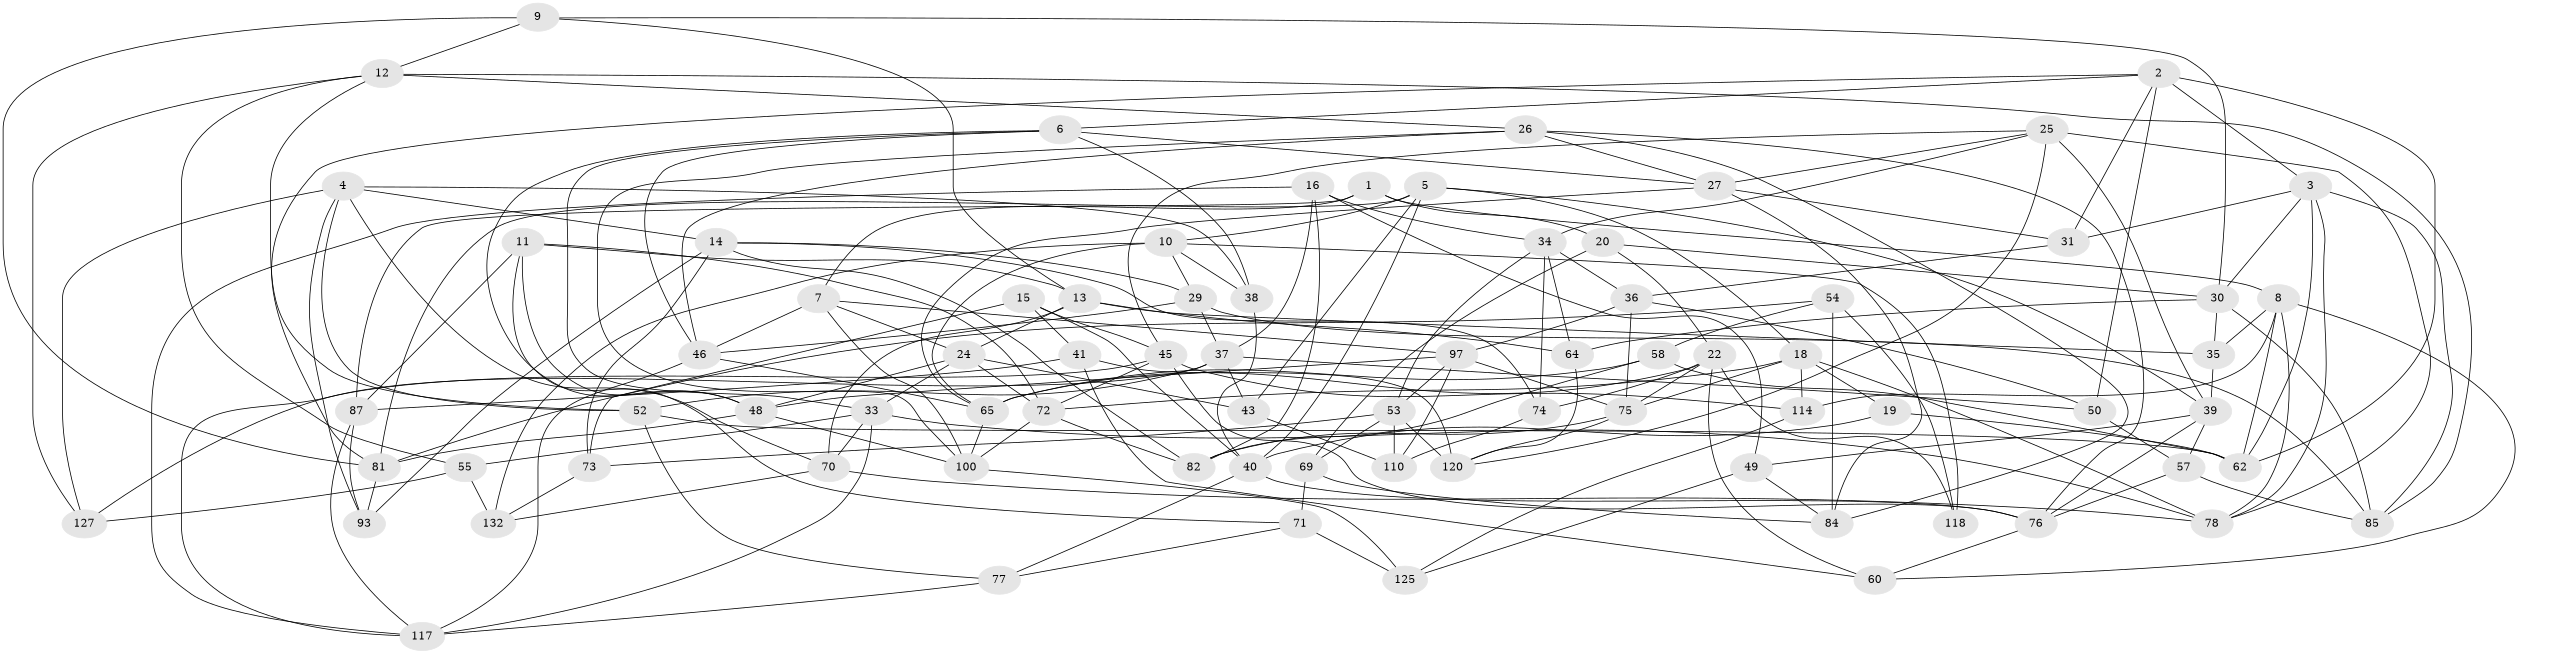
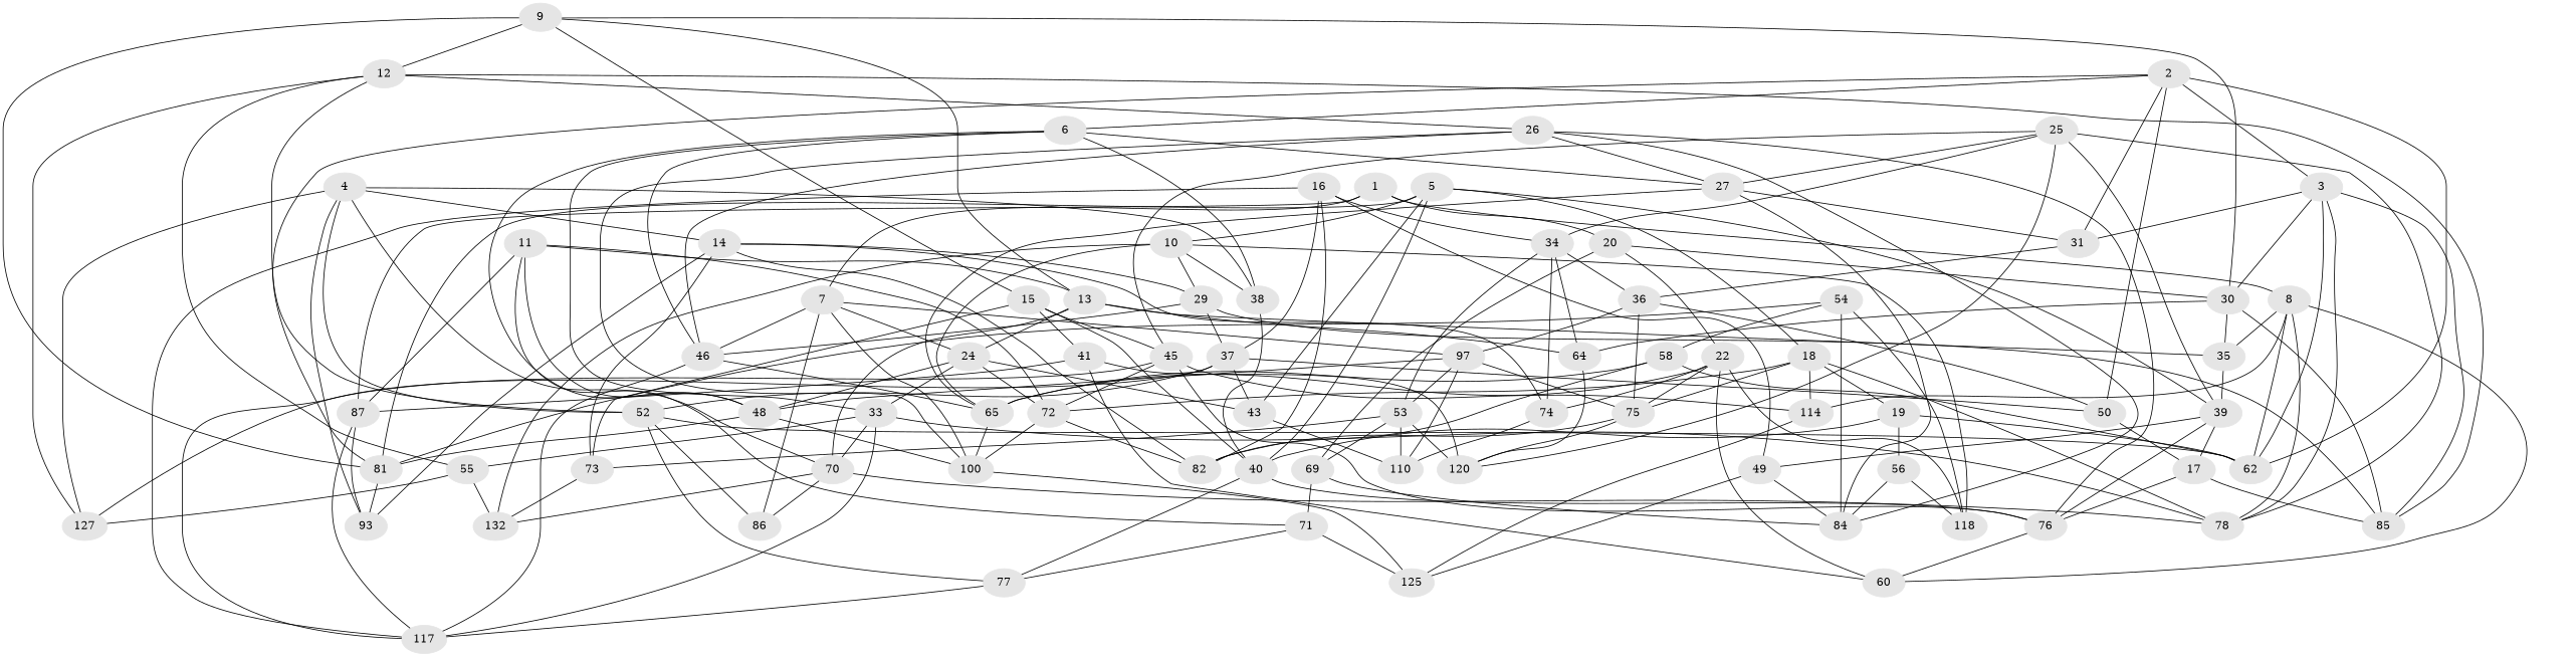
  graph {
    node [color=gray90 style=filled]
    7 [super="+108"]
    46 [super="+94"]
    24 [super="+79"]
    n4 [label=97 super="+60"]
+   86
    100 [super="+113"]
    1
    8 [super="+92"]
    20
    87 [super="+97"]
    62 [super="+66"]
    78 [super="+88"]
    35
    n14 [label=60]
    114
    30 [super="+104"]
    22 [super="+129"]
    69
    93
    117 [super="+128"]
    2 [super="+23"]
    3 [super="+107"]
    6 [super="+115"]
    31
    50
    81 [super="+121"]
    85 [super="+90"]
    38
    27 [super="+99"]
    33 [super="+105"]
    48 [super="+131"]
    36 [super="+106"]
-   57
+   57 [label=17]
    64
    4 [super="+123"]
    14 [super="+111"]
    52 [super="+96"]
    70 [super="+101"]
    127
    29 [super="+91"]
    73
    74
    82 [super="+119"]
    40 [super="+42"]
    77
    132
    5 [super="+21"]
    10 [super="+122"]
    18 [super="+112"]
    39 [super="+109"]
    43
    65 [super="+103"]
    118
    72 [super="+83"]
    19
    75 [super="+102"]
    49 [super="+98"]
    76 [super="+89"]
    110
    84 [super="+126"]
    55
    53 [super="+63"]
    125
    9 [super="+67"]
    12 [super="+28"]
    13 [super="+51"]
    15 [super="+32"]
    26 [super="+130"]
    41
    45 [super="+68"]
    37 [super="+95"]
    11 [super="+44"]
    71
    120 [super="+124"]
    16 [super="+61"]
    34 [super="+59"]
+   56
    25 [super="+116"]
    54
    58
    7 -- 46
    7 -- 24
    7 -- n4
+   7 -- 86
    7 -- 100
    46 -- 117
    46 -- 65
    24 -- 33
    24 -- 48
    24 -- 43
    24 -- 72
    n4 -- 48
    n4 -- 75
    n4 -- 110
    n4 -- 53
    100 -- 125
    1 -- 7
    1 -- 8
    1 -- 20
    1 -- 87
    8 -- 62
    8 -- 78
    8 -- 35
    8 -- n14
    8 -- 114
    20 -- 30
    20 -- 22
    20 -- 69
    87 -- 93
    87 -- 117
    35 -- 39
    114 -- 125
    30 -- 35
    30 -- 85
    30 -- 64
    22 -- n14
    22 -- 74
    22 -- 65
    22 -- 118
    22 -- 75
    69 -- 84
    69 -- 71
    2 -- 62
    2 -- 3
    2 -- 6
    2 -- 31
    2 -- 50
    2 -- 81
    3 -- 62
    3 -- 78
    3 -- 30
    3 -- 31
    3 -- 85
    6 -- 46
    6 -- 38
    6 -- 27
    6 -- 33
    6 -- 48
    31 -- 36
    50 -- 57
    81 -- 93
    38 -- 40
    27 -- 31
    27 -- 65
    27 -- 84
    33 -- 78
    33 -- 117
    33 -- 70
    33 -- 55
    48 -- 100
    48 -- 81
    36 -- n4
    36 -- 50
    36 -- 75
    57 -- 85
    57 -- 76
    64 -- 120
    4 -- 93
    4 -- 38
    4 -- 14
    4 -- 52
    4 -- 70
    4 -- 127
    14 -- 93
    14 -- 29
    14 -- 73
    14 -- 74
    14 -- 82
+   52 -- 86
    52 -- 62
    52 -- 77
+   70 -- 86
    70 -- 78
    70 -- 132
    29 -- 46
    29 -- 85 [weight=2]
    29 -- 37
    73 -- 132
    74 -- 110
    40 -- 77
    40 -- 76
    77 -- 117
    5 -- 81
    5 -- 40
    5 -- 10
    5 -- 18
    5 -- 39
    5 -- 43
    10 -- 38
    10 -- 29
    10 -- 132
    10 -- 65
    10 -- 118
    18 -- 78
    18 -- 114
    18 -- 72
    18 -- 19
    18 -- 75
    39 -- 57
    39 -- 49
    39 -- 76
    43 -- 110
    65 -- 100
    72 -- 100
    72 -- 82
    19 -- 62
    19 -- 40
+   19 -- 56
    75 -- 82
    75 -- 120
    49 -- 84
    49 -- 125
    76 -- n14
    55 -- 127
    55 -- 132
    53 -- 69
    53 -- 73
    53 -- 110
    53 -- 120
    9 -- 30
    9 -- 81
    9 -- 12
    9 -- 13
+   9 -- 15 [weight=2]
    12 -- 85
    12 -- 52
    12 -- 127
    12 -- 55
    12 -- 26
    13 -- 24
    13 -- 35
    13 -- 64
    13 -- 70
    15 -- 73
    15 -- 40
    15 -- 41
    15 -- 45
    26 -- 46
    26 -- 100
    26 -- 27
    26 -- 76
    26 -- 84
    41 -- 87
    41 -- n14
    41 -- 120
    45 -- 114
    45 -- 117
    45 -- 72
    45 -- 76
    37 -- 50
    37 -- 52
    37 -- 127
    37 -- 43
    11 -- 87 [weight=2]
    11 -- 48
    11 -- 72
    11 -- 13
    11 -- 71
    71 -- 77
    71 -- 125
    16 -- 117
    16 -- 82 [weight=2]
    16 -- 49
    16 -- 37
    16 -- 34
    34 -- 36
    34 -- 64
    34 -- 74
    34 -- 53
+   56 -- 118
+   56 -- 84
    25 -- 78
    25 -- 27
    25 -- 39
    25 -- 45
    25 -- 120
    25 -- 34
    54 -- 81
    54 -- 118
    54 -- 84
    54 -- 58
    58 -- 62
    58 -- 82
    58 -- 65
  }
